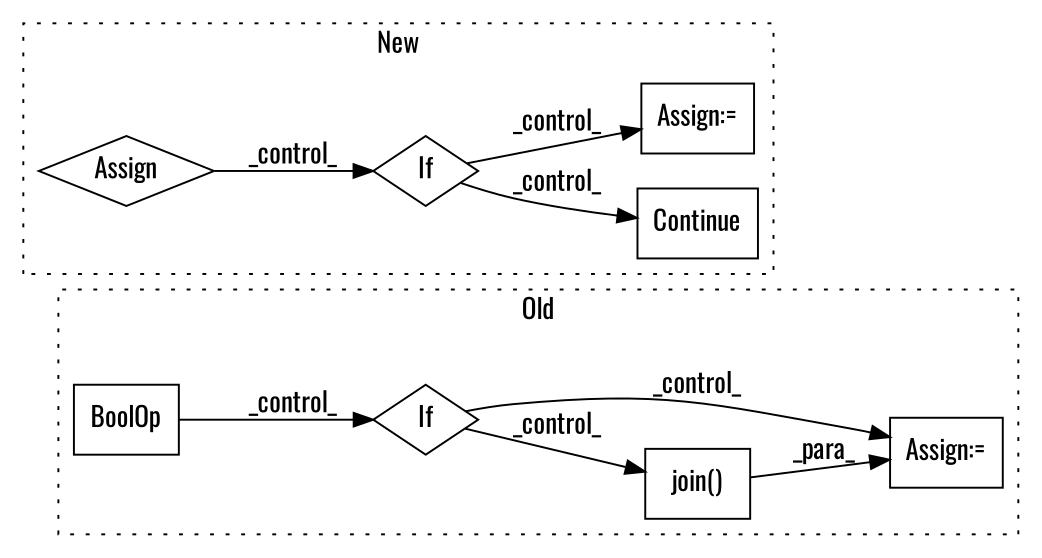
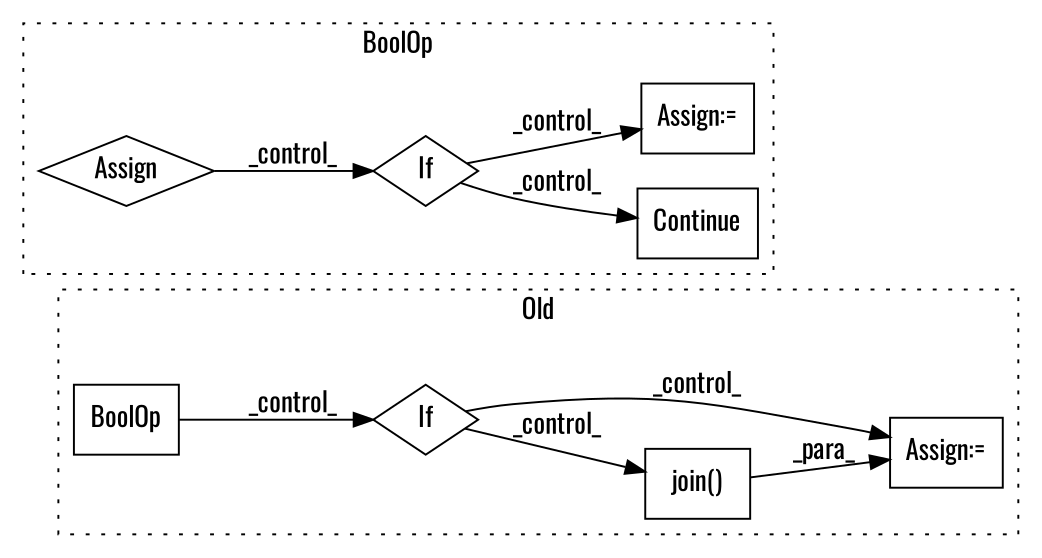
  digraph {
    fontname=Oswald
    rankdir=LR
    node [a=68 fontname=Oswald l=3 shape=box]
    edge [fontname=Oswald]
    n1 [a=75 l="13,1" label="join()" s="7485,7541"]
    n2 [label="Assign:=" s=7482]
    n3 [a=96 label=If s=7423 shape=diamond]
    n4 [a=72 l=53 label=BoolOp s=7150]
    n5 [a=43 l=8 label=Continue s=9545]
    n6 [a=96 label=If s=9400 shape=diamond]
    n7 [a=107 l="4,14" label=Assign s="9248,9290" shape=diamond]
    n8 [label="Assign:=" s=9707]
    subgraph cluster_1 {
      label=Old
      style=dotted
      n1
      n2
      n3
      n4
    }
    subgraph cluster_2 {
-     label=New
+     label=BoolOp
      style=dotted
      n5
      n6
      n7
      n8
    }
    n1 -> n2 [label=_para_]
    n3 -> n1 [label=_control_]
    n3 -> n2 [label=_control_]
    n4 -> n3 [label=_control_]
    n6 -> n5 [label=_control_]
    n6 -> n8 [label=_control_]
    n7 -> n6 [label=_control_]
  }
